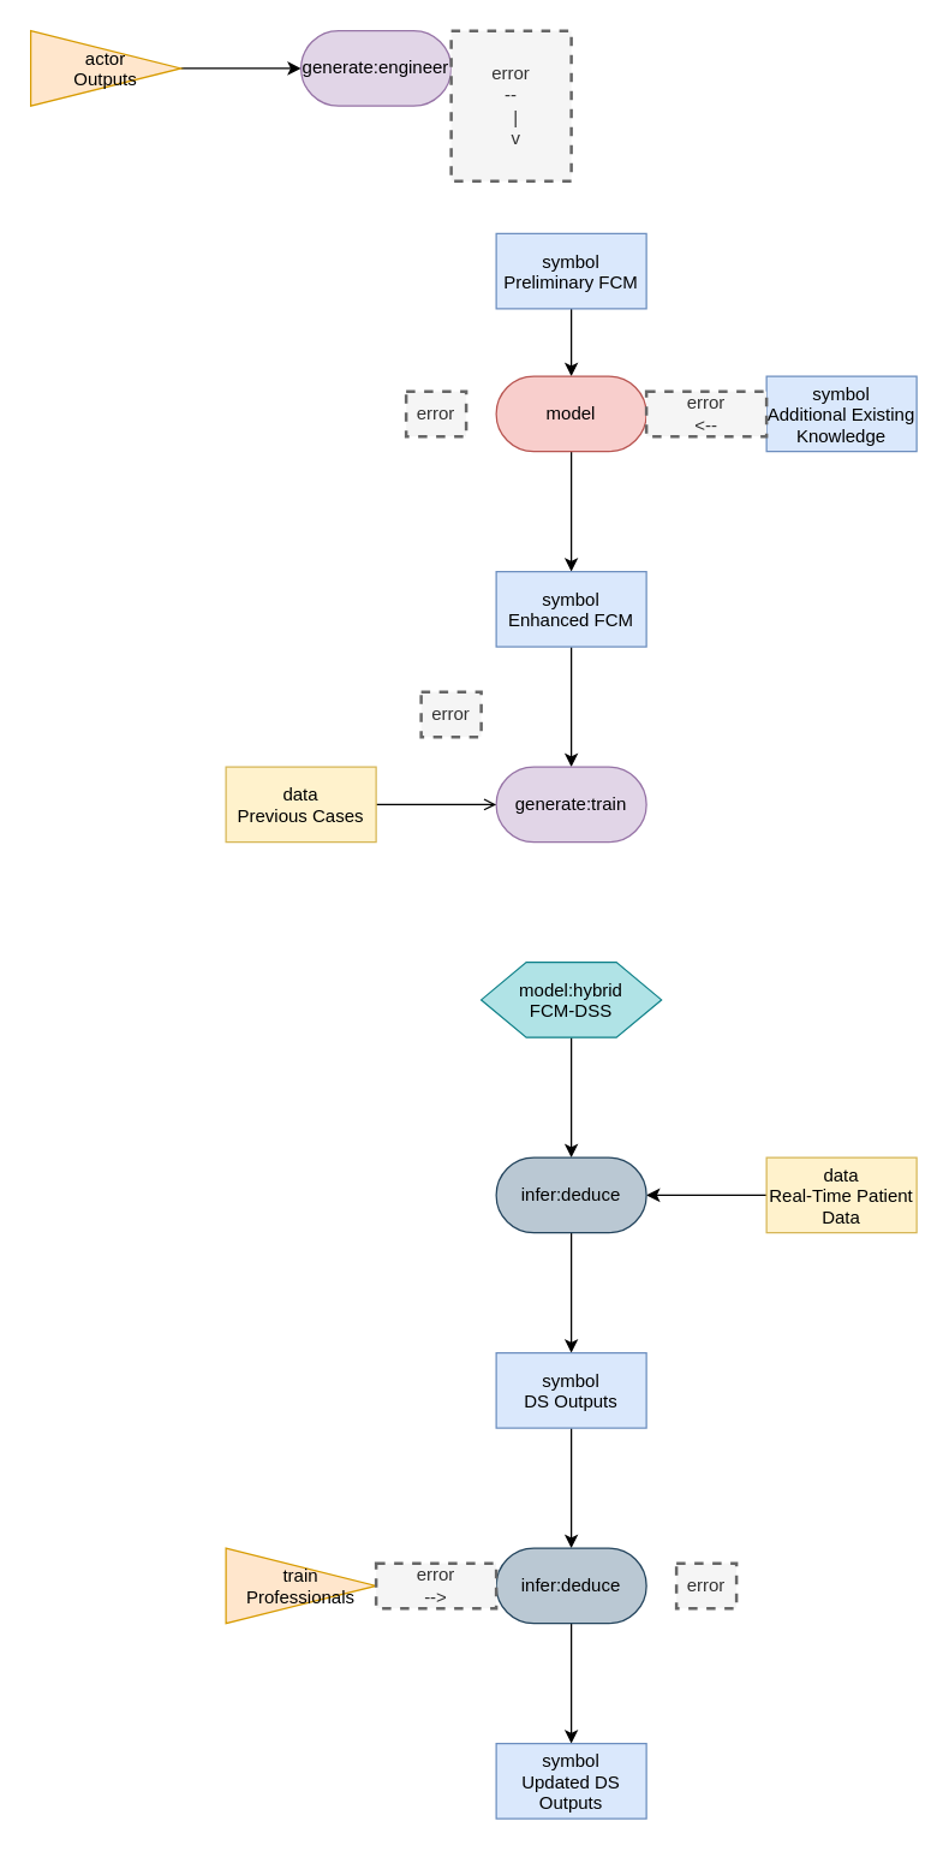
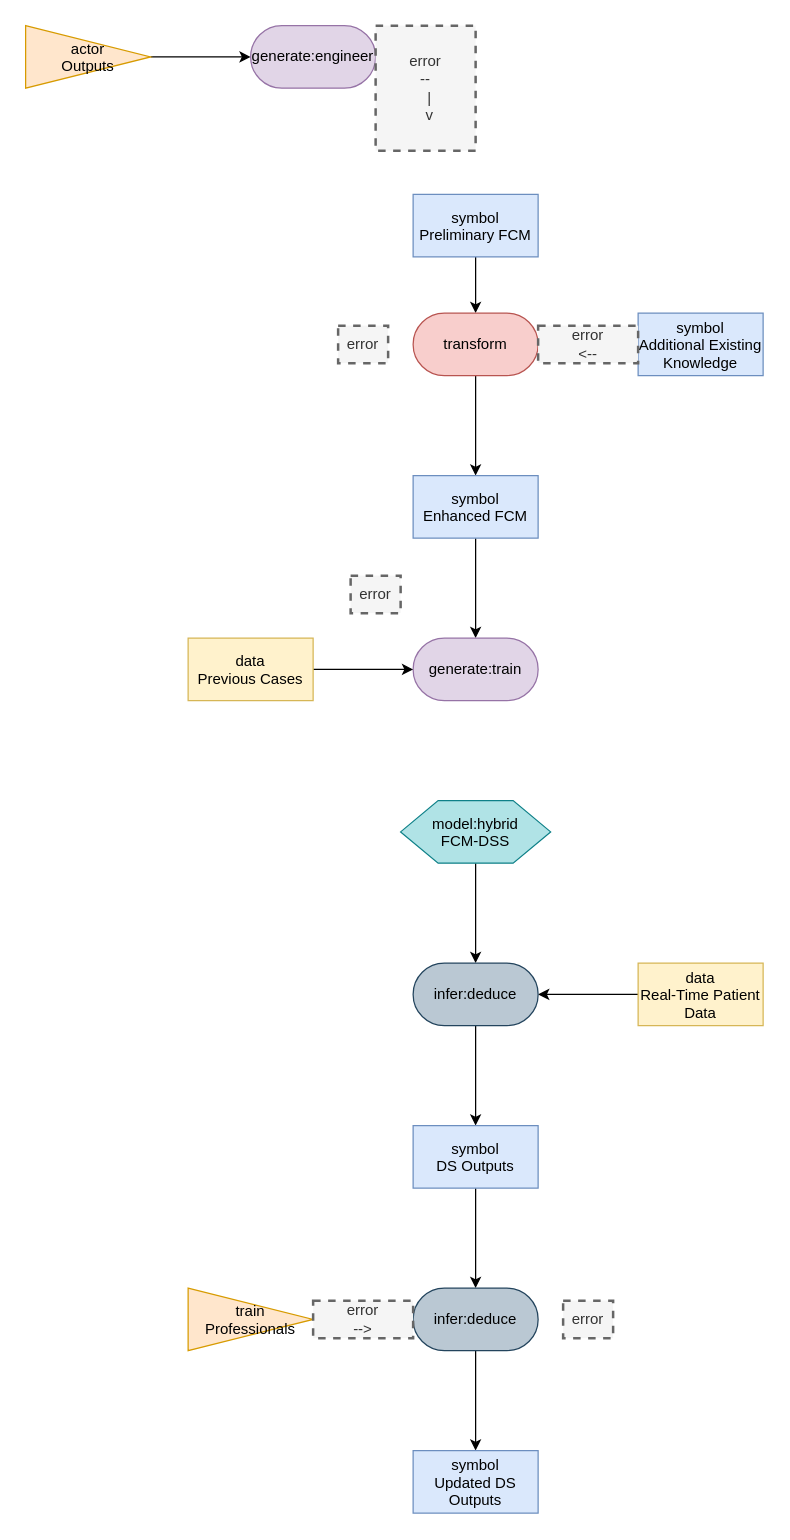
  <mxCell id="0" />
  <mxCell id="1" parent="0" />
  <mxCell id="2" style="edgeStyle=orthogonalEdgeStyle;rounded=0;orthogonalLoop=1;jettySize=auto;html=1;exitX=1;exitY=0.5;exitDx=0;exitDy=0;entryX=0;entryY=0.5;entryDx=0;entryDy=0;" edge="1" parent="1" source="3" target="4"><mxGeometry relative="1" as="geometry" /></mxCell>
  <mxCell id="3" value="actor&#10;Outputs" style="triangle;fillColor=#ffe6cc;strokeColor=#d79b00;" name="actor" vertex="1" parent="1"><mxGeometry x="20" y="20" width="100" height="50" as="geometry" /></mxCell>
  <mxCell id="4" value="generate:engineer" style="rounded=1;whiteSpace=wrap;html=1;arcSize=50;fillColor=#e1d5e7;strokeColor=#9673a6;" name="generate:engineer" vertex="1" parent="1"><mxGeometry x="200" y="20" width="100" height="50" as="geometry" /></mxCell>
  <mxCell id="5" style="edgeStyle=orthogonalEdgeStyle;rounded=0;orthogonalLoop=1;jettySize=auto;html=1;exitX=0.5;exitY=1;exitDx=0;exitDy=0;entryX=0.5;entryY=0;entryDx=0;entryDy=0;" edge="1" parent="1" source="6" target="9"><mxGeometry relative="1" as="geometry" /></mxCell>
  <mxCell id="6" value="symbol&#10;Preliminary FCM" style="rectangle;fillColor=#dae8fc;strokeColor=#6c8ebf;" name="symbol" vertex="1" parent="1" tooltip="⚠️ Node not part of any valid pattern."><mxGeometry x="330" y="155" width="100" height="50" as="geometry" /></mxCell>
  <mxCell id="7" value="&lt;div&gt;error&lt;/div&gt;&lt;div&gt;--&lt;/div&gt;&lt;div&gt;&amp;nbsp; |&lt;/div&gt;&lt;div&gt;&amp;nbsp; v&lt;/div&gt;" style="text;html=1;align=center;verticalAlign=middle;whiteSpace=wrap;rounded=0;dashed=1;fillColor=#f5f5f5;fontColor=#333333;strokeColor=#666666;strokeWidth=2;" name="text" vertex="1" parent="1"><mxGeometry x="300" y="20" width="80" height="100" as="geometry" /></mxCell>
  <mxCell id="8" style="edgeStyle=orthogonalEdgeStyle;rounded=0;orthogonalLoop=1;jettySize=auto;html=1;exitX=0.5;exitY=1;exitDx=0;exitDy=0;entryX=0.5;entryY=0;entryDx=0;entryDy=0;" edge="1" parent="1" source="9" target="13"><mxGeometry relative="1" as="geometry" /></mxCell>
- <mxCell id="9" value="model" style="rounded=1;whiteSpace=wrap;html=1;arcSize=50;fillColor=#f8cecc;strokeColor=#b85450;" name="transform" vertex="1" parent="1" tooltip="⚠️ Node not part of any valid pattern."><mxGeometry x="330" y="250" width="100" height="50" as="geometry" /></mxCell>
+ <mxCell id="9" value="transform" style="rounded=1;whiteSpace=wrap;html=1;arcSize=50;fillColor=#f8cecc;strokeColor=#b85450;" name="transform" vertex="1" parent="1" tooltip="⚠️ Node not part of any valid pattern."><mxGeometry x="330" y="250" width="100" height="50" as="geometry" /></mxCell>
  <mxCell id="10" value="symbol&#10;Additional Existing&#10;Knowledge" style="rectangle;fillColor=#dae8fc;strokeColor=#6c8ebf;" name="symbol" vertex="1" parent="1"><mxGeometry x="510" y="250" width="100" height="50" as="geometry" /></mxCell>
  <mxCell id="11" value="&lt;div&gt;error&lt;/div&gt;&lt;div&gt;&amp;lt;--&lt;/div&gt;" style="text;html=1;align=center;verticalAlign=middle;whiteSpace=wrap;rounded=0;dashed=1;fillColor=#f5f5f5;fontColor=#333333;strokeColor=#666666;strokeWidth=2;" name="text" vertex="1" parent="1"><mxGeometry x="430" y="260" width="80" height="30" as="geometry" /></mxCell>
  <mxCell id="12" style="edgeStyle=orthogonalEdgeStyle;rounded=0;orthogonalLoop=1;jettySize=auto;html=1;exitX=0.5;exitY=1;exitDx=0;exitDy=0;entryX=0.5;entryY=0;entryDx=0;entryDy=0;" edge="1" parent="1" source="13" target="14"><mxGeometry relative="1" as="geometry" /></mxCell>
  <mxCell id="13" value="symbol&#10;Enhanced FCM" style="rectangle;fillColor=#dae8fc;strokeColor=#6c8ebf;" name="symbol" vertex="1" parent="1"><mxGeometry x="330" y="380" width="100" height="50" as="geometry" /></mxCell>
  <mxCell id="14" value="generate:train" style="rounded=1;whiteSpace=wrap;html=1;arcSize=50;fillColor=#e1d5e7;strokeColor=#9673a6;" name="generate:train" vertex="1" parent="1"><mxGeometry x="330" y="510" width="100" height="50" as="geometry" /></mxCell>
- <mxCell id="15" style="edgeStyle=orthogonalEdgeStyle;rounded=0;orthogonalLoop=1;jettySize=auto;html=1;entryX=0;entryY=0.5;entryDx=0;entryDy=0;endArrow=open;" edge="1" parent="1" source="16" target="14"><mxGeometry relative="1" as="geometry" /></mxCell>
+ <mxCell id="15" style="edgeStyle=orthogonalEdgeStyle;rounded=0;orthogonalLoop=1;jettySize=auto;html=1;entryX=0;entryY=0.5;entryDx=0;entryDy=0;" edge="1" parent="1" source="16" target="14"><mxGeometry relative="1" as="geometry" /></mxCell>
  <mxCell id="16" value="data&#10;Previous Cases" style="rectangle;fillColor=#fff2cc;strokeColor=#d6b656;" name="data" vertex="1" parent="1"><mxGeometry x="150" y="510" width="100" height="50" as="geometry" /></mxCell>
  <mxCell id="17" style="edgeStyle=orthogonalEdgeStyle;rounded=0;orthogonalLoop=1;jettySize=auto;html=1;exitX=0.5;exitY=1;exitDx=0;exitDy=0;entryX=0.5;entryY=0;entryDx=0;entryDy=0;" edge="1" parent="1" source="18" target="22"><mxGeometry relative="1" as="geometry" /></mxCell>
  <mxCell id="18" value="model:hybrid&#10;FCM-DSS" style="shape=hexagon;perimeter=hexagonPerimeter2;fillColor=#b0e3e6;strokeColor=#0e8088;" name="model" vertex="1" parent="1"><mxGeometry x="320" y="640" width="120" height="50" as="geometry" /></mxCell>
  <mxCell id="19" style="edgeStyle=orthogonalEdgeStyle;rounded=0;orthogonalLoop=1;jettySize=auto;html=1;entryX=1;entryY=0.5;entryDx=0;entryDy=0;" edge="1" parent="1" source="20" target="22"><mxGeometry relative="1" as="geometry" /></mxCell>
  <mxCell id="20" value="data&#10;Real-Time Patient&#10;Data" style="rectangle;fillColor=#fff2cc;strokeColor=#d6b656;" name="data" vertex="1" parent="1"><mxGeometry x="510" y="770" width="100" height="50" as="geometry" /></mxCell>
  <mxCell id="21" style="edgeStyle=orthogonalEdgeStyle;rounded=0;orthogonalLoop=1;jettySize=auto;html=1;exitX=0.5;exitY=1;exitDx=0;exitDy=0;entryX=0.5;entryY=0;entryDx=0;entryDy=0;" edge="1" parent="1" source="22" target="24"><mxGeometry relative="1" as="geometry" /></mxCell>
  <mxCell id="22" value="infer:deduce" style="rounded=1;whiteSpace=wrap;html=1;arcSize=50;fillColor=#bac8d3;strokeColor=#23445d;" name="infer:deduce" vertex="1" parent="1"><mxGeometry x="330" y="770" width="100" height="50" as="geometry" /></mxCell>
  <mxCell id="23" style="edgeStyle=orthogonalEdgeStyle;rounded=0;orthogonalLoop=1;jettySize=auto;html=1;exitX=0.5;exitY=1;exitDx=0;exitDy=0;entryX=0.5;entryY=0;entryDx=0;entryDy=0;" edge="1" parent="1" source="24" target="26"><mxGeometry relative="1" as="geometry" /></mxCell>
  <mxCell id="24" value="symbol&#10;DS Outputs" style="rectangle;fillColor=#dae8fc;strokeColor=#6c8ebf;" name="symbol" vertex="1" parent="1" tooltip="⚠️ Node not part of any valid pattern."><mxGeometry x="330" y="900" width="100" height="50" as="geometry" /></mxCell>
  <mxCell id="25" style="edgeStyle=orthogonalEdgeStyle;rounded=0;orthogonalLoop=1;jettySize=auto;html=1;exitX=0.5;exitY=1;exitDx=0;exitDy=0;entryX=0.5;entryY=0;entryDx=0;entryDy=0;" edge="1" parent="1" source="26" target="29"><mxGeometry relative="1" as="geometry" /></mxCell>
  <mxCell id="26" value="infer:deduce" style="rounded=1;whiteSpace=wrap;html=1;arcSize=50;fillColor=#bac8d3;strokeColor=#23445d;" name="infer:deduce" vertex="1" parent="1" tooltip="⚠️ Node not part of any valid pattern."><mxGeometry x="330" y="1030" width="100" height="50" as="geometry" /></mxCell>
  <mxCell id="27" value="train&#10;Professionals" style="triangle;fillColor=#ffe6cc;strokeColor=#d79b00;" name="actor" vertex="1" parent="1" tooltip="⚠️ Node is disconnected."><mxGeometry x="150" y="1030" width="100" height="50" as="geometry" /></mxCell>
  <mxCell id="28" value="&lt;div&gt;error&lt;/div&gt;&lt;div&gt;--&amp;gt;&lt;/div&gt;" style="text;html=1;align=center;verticalAlign=middle;whiteSpace=wrap;rounded=0;dashed=1;fillColor=#f5f5f5;fontColor=#333333;strokeColor=#666666;strokeWidth=2;" name="text" vertex="1" parent="1"><mxGeometry x="250" y="1040" width="80" height="30" as="geometry" /></mxCell>
  <mxCell id="29" value="symbol&#10;Updated DS&#10;Outputs" style="rectangle;fillColor=#dae8fc;strokeColor=#6c8ebf;" name="symbol" vertex="1" parent="1" tooltip="⚠️ Node not part of any valid pattern."><mxGeometry x="330" y="1160" width="100" height="50" as="geometry" /></mxCell>
  <mxCell id="30" value="error" style="text;html=1;align=center;verticalAlign=middle;whiteSpace=wrap;rounded=0;dashed=1;fillColor=#f5f5f5;fontColor=#333333;strokeColor=#666666;strokeWidth=2;" name="text" vertex="1" parent="1"><mxGeometry x="270" y="260" width="40" height="30" as="geometry" /></mxCell>
  <mxCell id="31" value="error" style="text;html=1;align=center;verticalAlign=middle;whiteSpace=wrap;rounded=0;dashed=1;fillColor=#f5f5f5;fontColor=#333333;strokeColor=#666666;strokeWidth=2;" name="text" vertex="1" parent="1"><mxGeometry x="280" y="460" width="40" height="30" as="geometry" /></mxCell>
  <mxCell id="32" value="error" style="text;html=1;align=center;verticalAlign=middle;whiteSpace=wrap;rounded=0;dashed=1;fillColor=#f5f5f5;fontColor=#333333;strokeColor=#666666;strokeWidth=2;" name="text" vertex="1" parent="1"><mxGeometry x="450" y="1040" width="40" height="30" as="geometry" /></mxCell>
